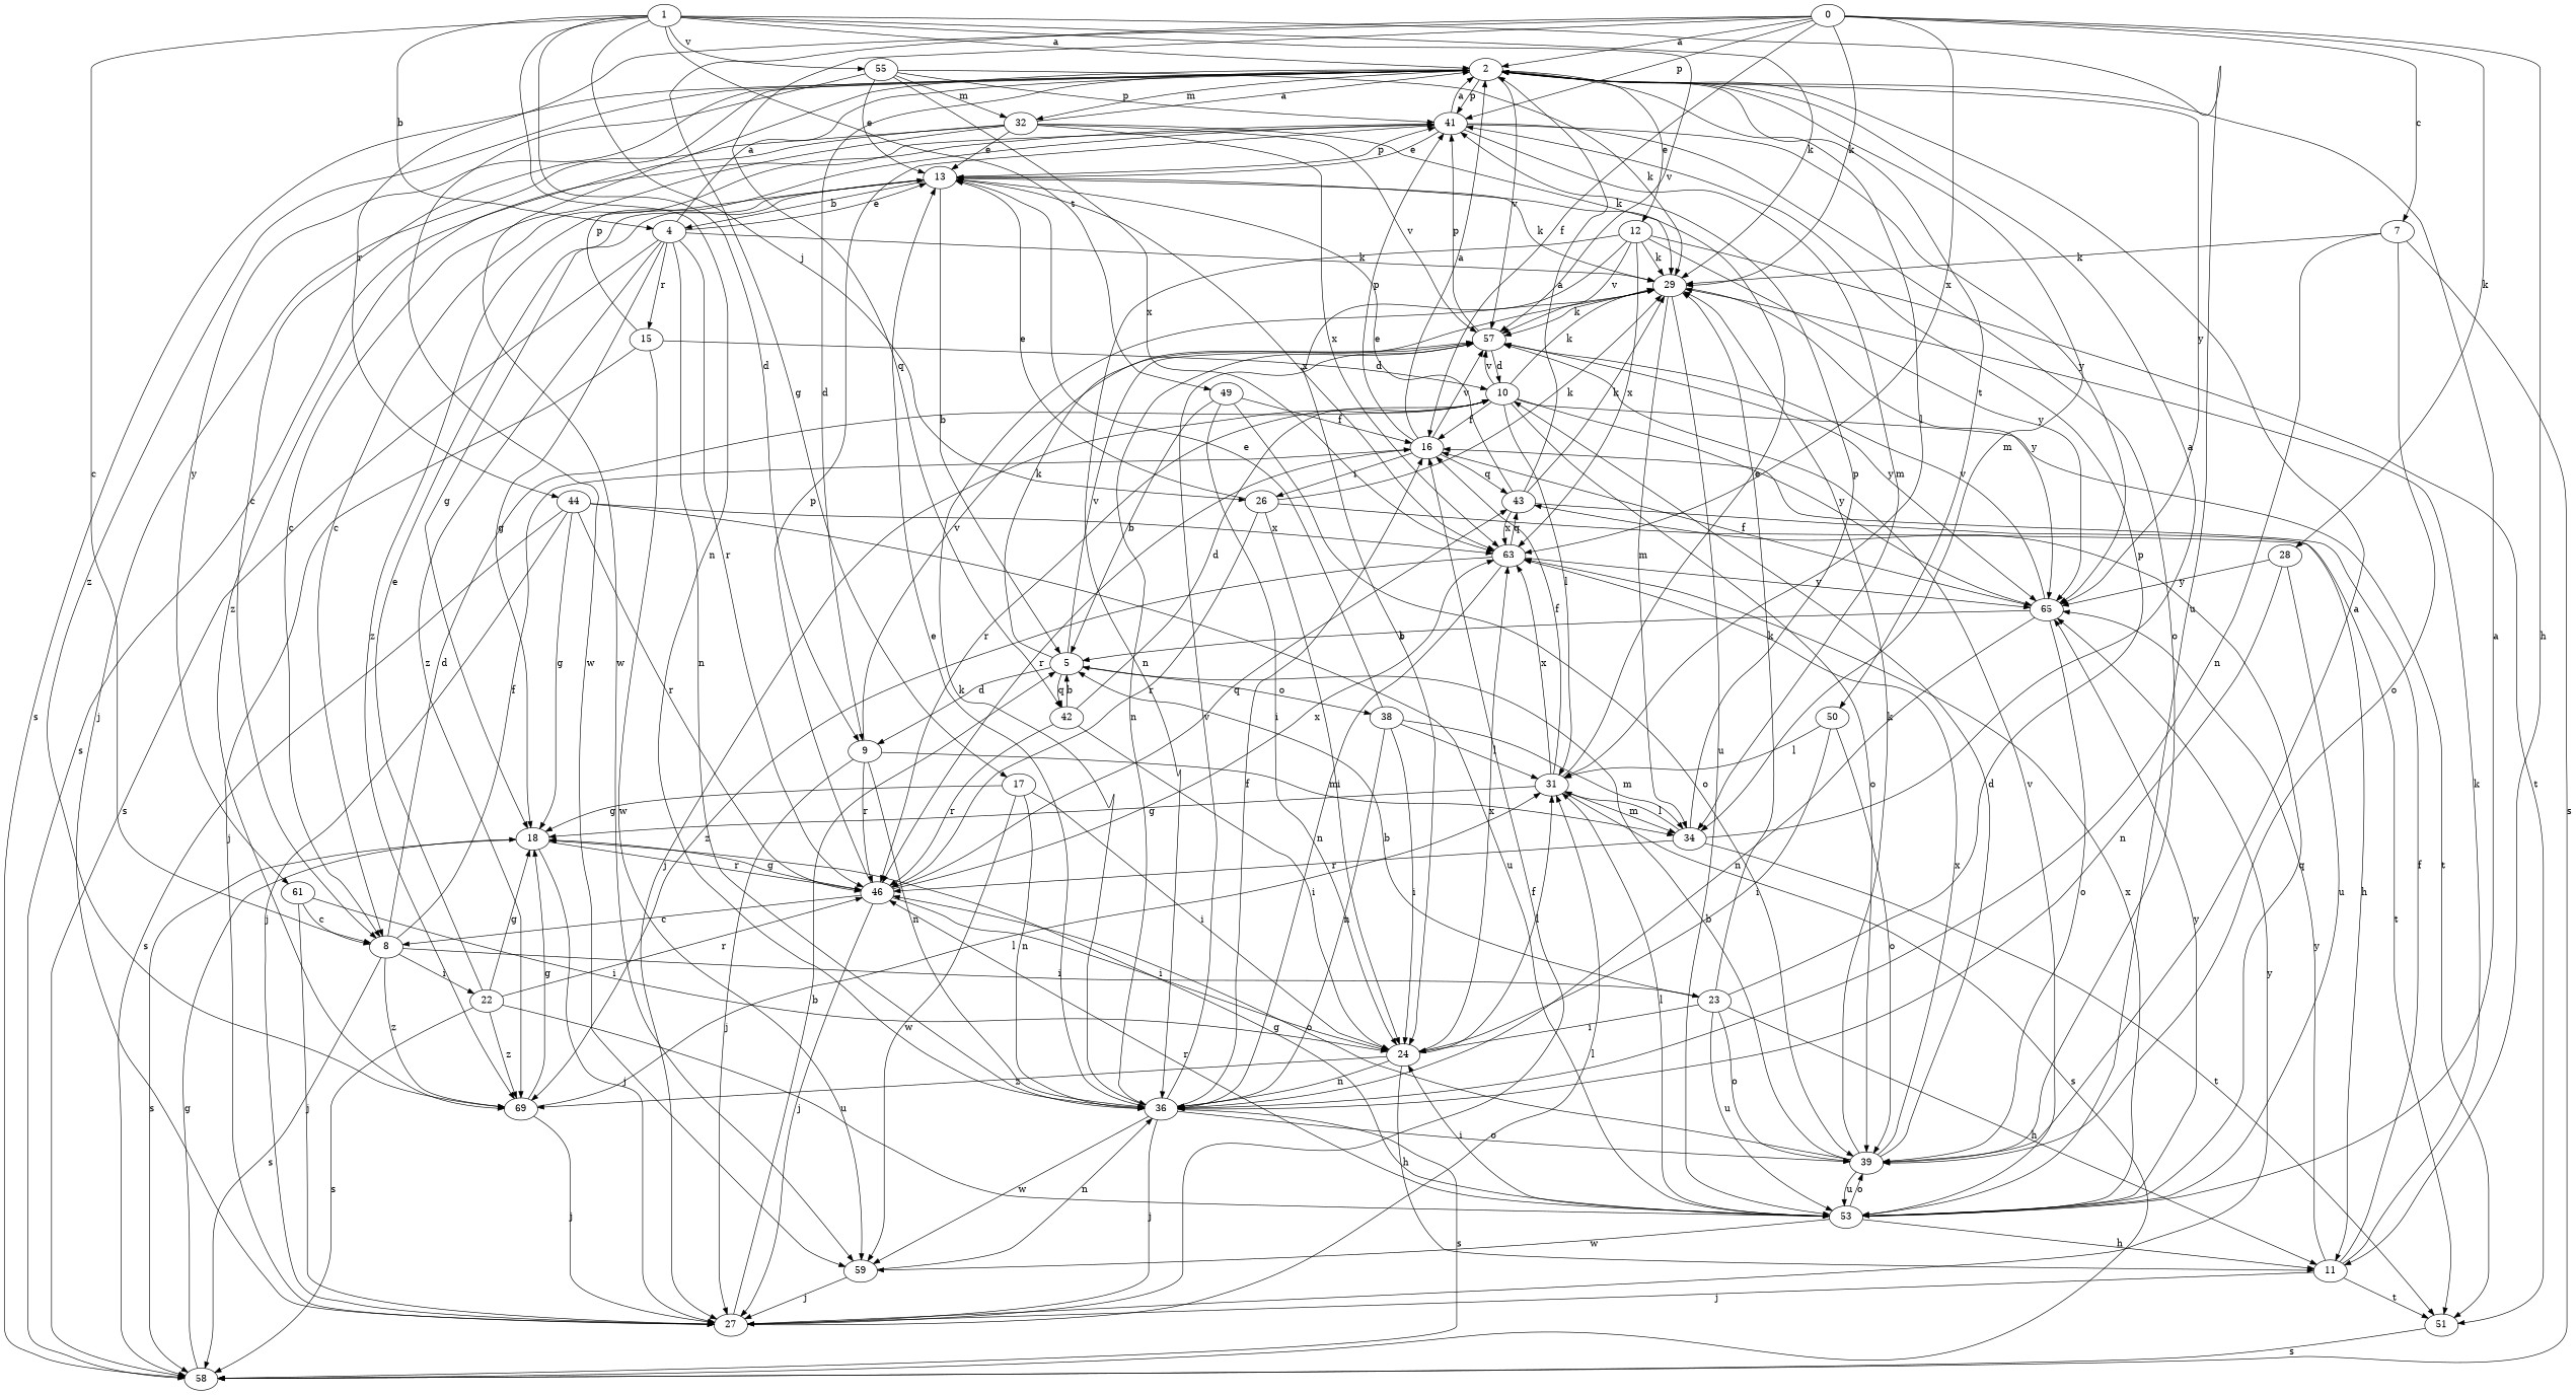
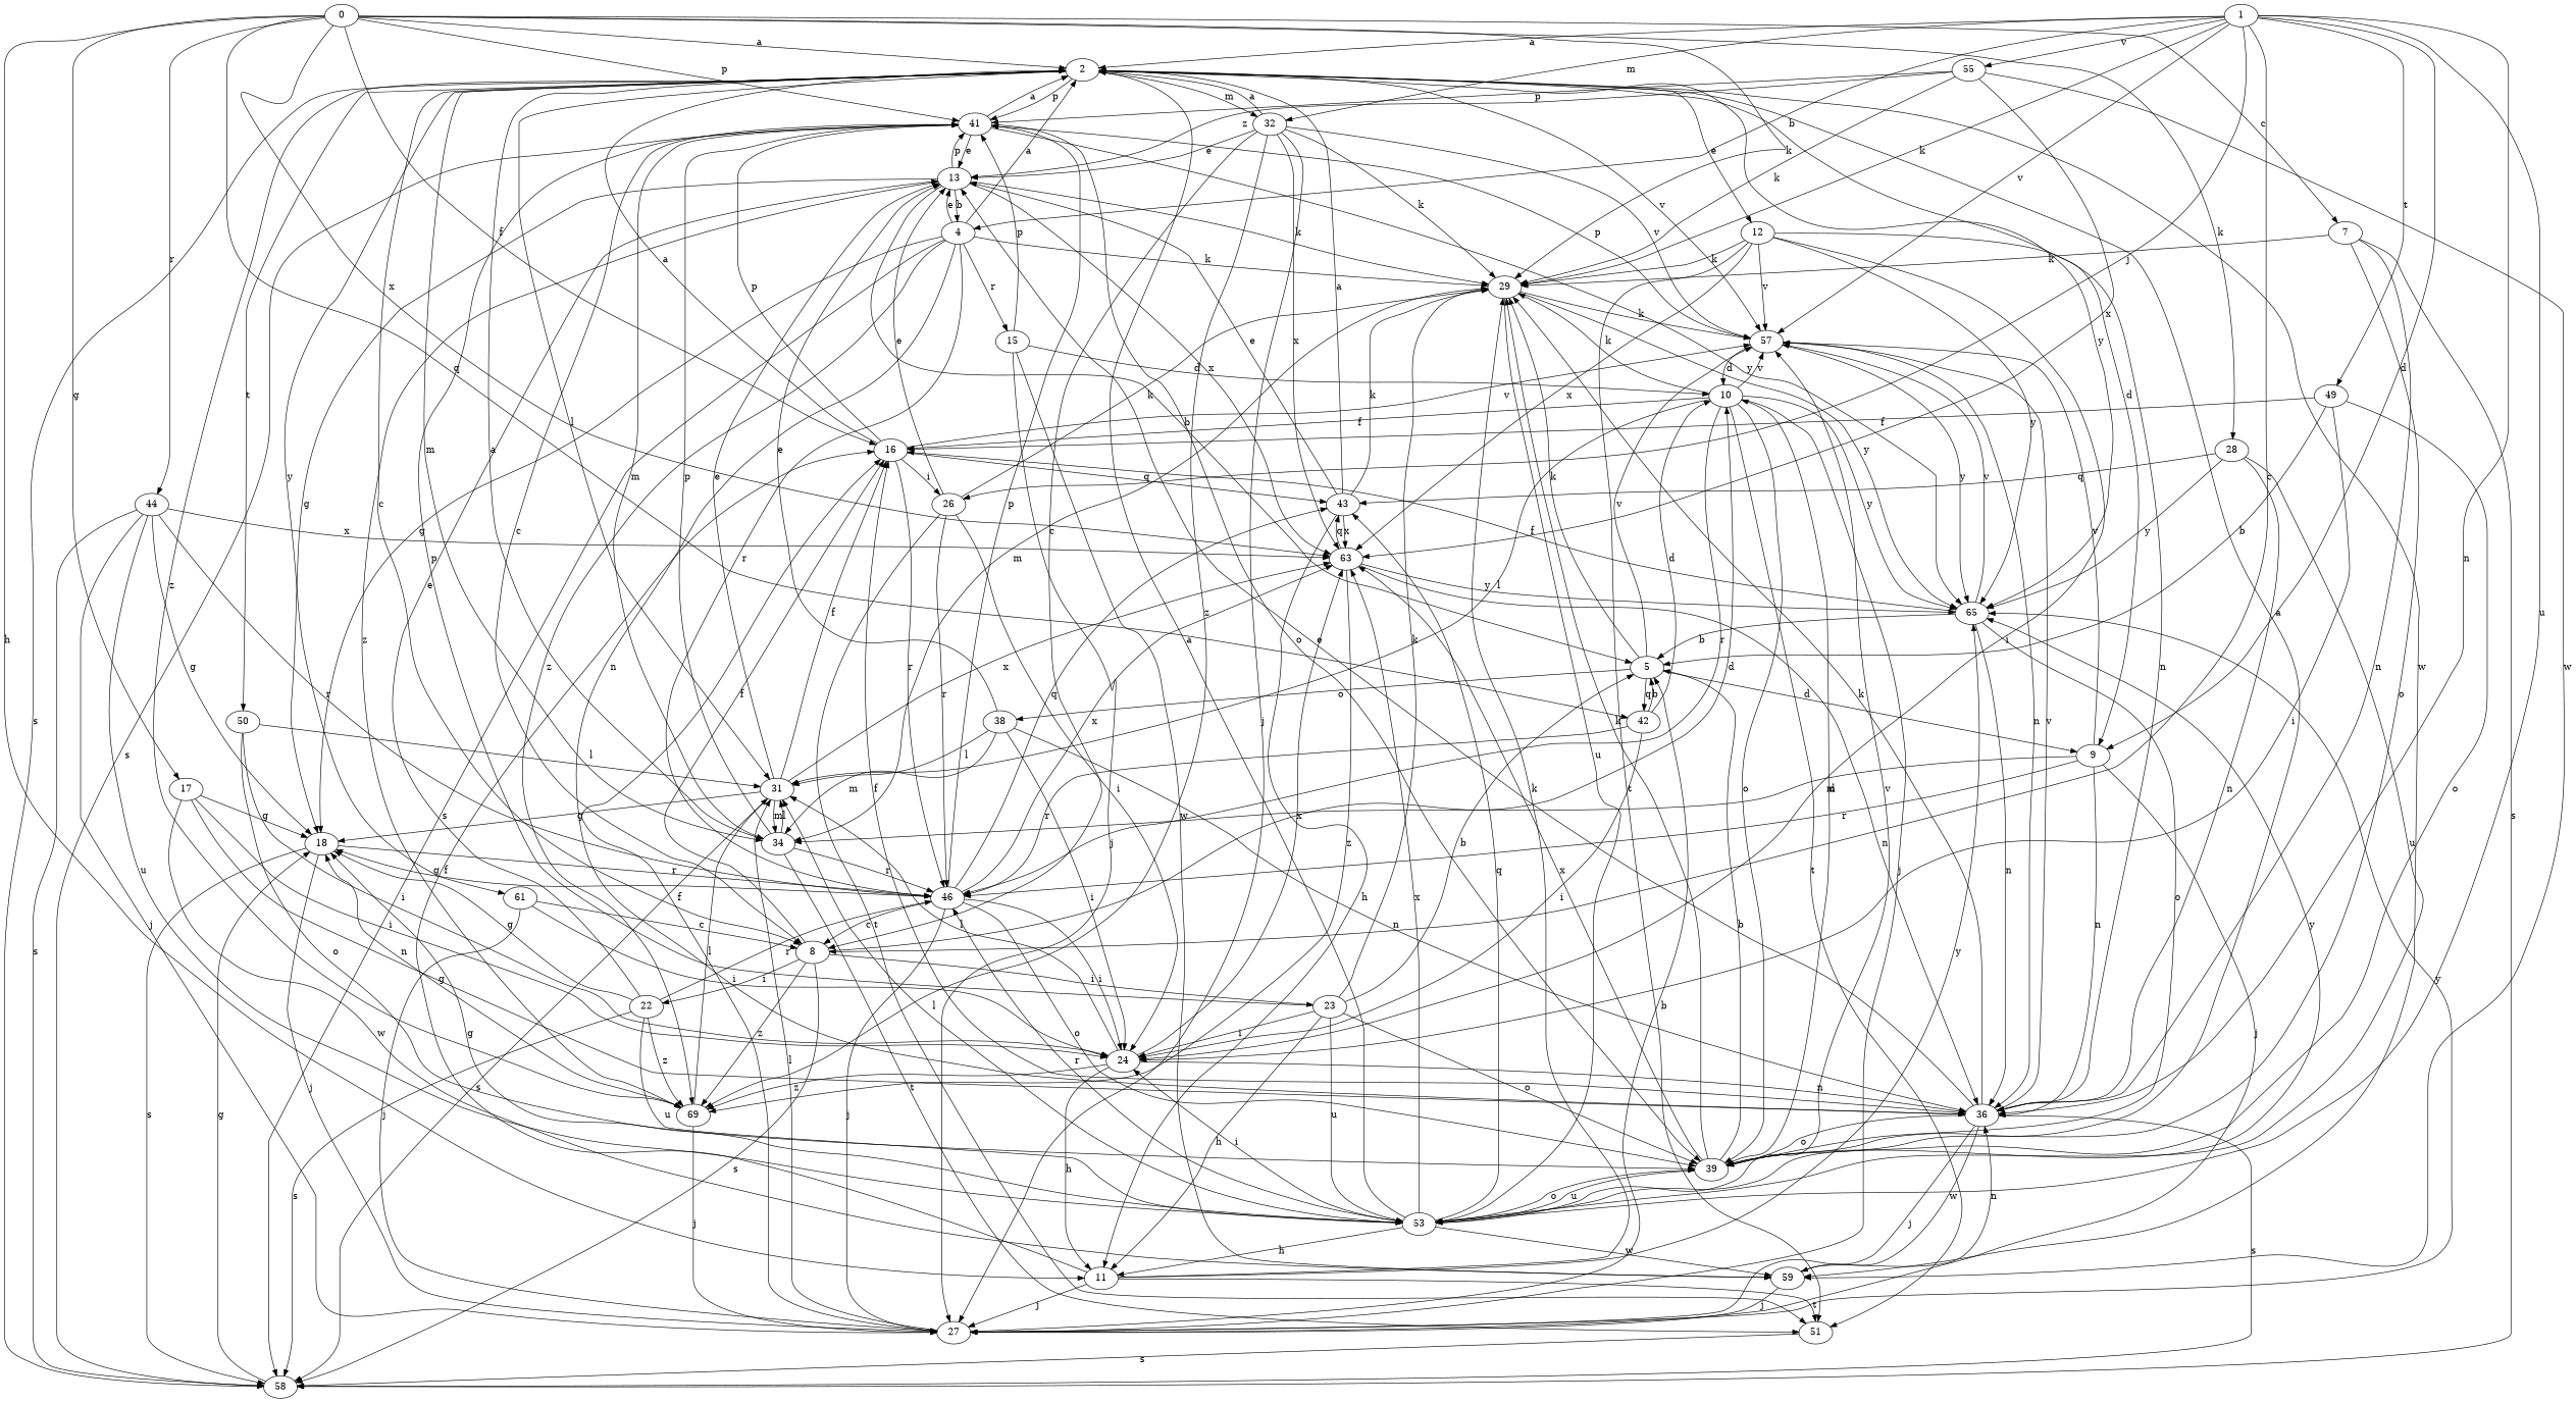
  strict digraph {
    0
    2
    7
    16
    17
    n6 [label=11]
    28
    29
    41
    42
    44
    63
    8
    9
    32
    57
    12
    31
    34
    n20 [label=58]
    50
    59
    n23 [label=61]
    65
    69
    36
    39
    26
    46
    43
    18
    24
    27
    51
    53
    13
    5
    10
    1
    4
    49
    55
    n43 [label=15]
    22
    23
    38
    0 -> 2 [label=a]
    0 -> 7 [label=c]
    0 -> 16 [label=f]
    0 -> 17 [label=g]
    0 -> n6 [label=h]
    0 -> 28 [label=k]
    0 -> 29 [label=k]
    0 -> 41 [label=p]
    0 -> 42 [label=q]
    0 -> 44 [label=r]
    0 -> 63 [label=x]
    2 -> 41 [label=p]
    2 -> 8 [label=c]
    2 -> 9 [label=d]
    2 -> 32 [label=m]
    2 -> 57 [label=v]
    2 -> 12 [label=e]
    2 -> 31 [label=l]
    2 -> 34 [label=m]
    2 -> n20 [label=s]
    2 -> 50 [label=t]
    2 -> 59 [label=w]
    2 -> n23 [label=y]
    2 -> 65 [label=y]
    2 -> 69 [label=z]
    7 -> 29 [label=k]
    7 -> n20 [label=s]
    7 -> 36 [label=n]
    7 -> 39 [label=o]
    16 -> 2 [label=a]
    16 -> 41 [label=p]
    16 -> 57 [label=v]
    16 -> 26 [label=i]
    16 -> 46 [label=r]
    16 -> 43 [label=q]
    17 -> 59 [label=w]
    17 -> 36 [label=n]
    17 -> 18 [label=g]
    17 -> 24 [label=i]
    n6 -> 16 [label=f]
    n6 -> 29 [label=k]
    n6 -> 65 [label=y]
    n6 -> 27 [label=j]
    n6 -> 51 [label=t]
    28 -> 65 [label=y]
    28 -> 36 [label=n]
+   28 -> 43 [label=q]
    28 -> 53 [label=u]
    29 -> 57 [label=k]
    29 -> 34 [label=m]
    29 -> 65 [label=y]
    29 -> 53 [label=u]
    41 -> 2 [label=a]
    41 -> 8 [label=c]
    41 -> 34 [label=m]
    41 -> n20 [label=s]
    41 -> 65 [label=y]
    41 -> 39 [label=o]
    41 -> 13 [label=e]
    42 -> 46 [label=r]
    42 -> 24 [label=i]
    42 -> 5 [label=b]
    42 -> 10 [label=d]
    44 -> 63 [label=x]
    44 -> n20 [label=s]
    44 -> 46 [label=r]
    44 -> 18 [label=g]
    44 -> 27 [label=j]
    44 -> 53 [label=u]
    63 -> 65 [label=y]
    63 -> 69 [label=z]
    63 -> 36 [label=n]
    63 -> 43 [label=q]
    8 -> 16 [label=f]
    8 -> n20 [label=s]
    8 -> 69 [label=z]
    8 -> 10 [label=d]
    8 -> 22 [label=i]
    8 -> 23 [label=i]
    9 -> 57 [label=v]
    9 -> 34 [label=m]
    9 -> 36 [label=n]
    9 -> 46 [label=r]
    9 -> 27 [label=j]
    32 -> 2 [label=a]
    32 -> 29 [label=k]
    32 -> 63 [label=x]
    32 -> 8 [label=c]
    32 -> 57 [label=v]
    32 -> 69 [label=z]
    32 -> 27 [label=j]
    32 -> 13 [label=e]
    57 -> 41 [label=p]
    57 -> 65 [label=y]
    57 -> 36 [label=n]
    57 -> 10 [label=d]
    12 -> 29 [label=k]
    12 -> 63 [label=x]
    12 -> 57 [label=v]
    12 -> 65 [label=y]
    12 -> 36 [label=n]
    12 -> 24 [label=i]
    12 -> 51 [label=t]
    31 -> 16 [label=f]
    31 -> 63 [label=x]
    31 -> 34 [label=m]
    31 -> n20 [label=s]
    31 -> 18 [label=g]
    31 -> 13 [label=e]
    34 -> 2 [label=a]
    34 -> 41 [label=p]
    34 -> 31 [label=l]
    34 -> 46 [label=r]
    34 -> 51 [label=t]
    n20 -> 18 [label=g]
    50 -> 31 [label=l]
    50 -> 39 [label=o]
    50 -> 24 [label=i]
    59 -> 36 [label=n]
    59 -> 27 [label=j]
    n23 -> 8 [label=c]
    n23 -> 24 [label=i]
    n23 -> 27 [label=j]
    65 -> 16 [label=f]
    65 -> 57 [label=v]
    65 -> 36 [label=n]
    65 -> 39 [label=o]
    65 -> 5 [label=b]
    69 -> 31 [label=l]
    69 -> 18 [label=g]
    69 -> 27 [label=j]
    36 -> 16 [label=f]
    36 -> 29 [label=k]
    36 -> 57 [label=v]
    36 -> n20 [label=s]
    36 -> 59 [label=w]
    36 -> 39 [label=o]
    36 -> 27 [label=j]
    36 -> 13 [label=e]
    39 -> 2 [label=a]
    39 -> 29 [label=k]
    39 -> 63 [label=x]
    39 -> 53 [label=u]
    39 -> 5 [label=b]
    39 -> 10 [label=d]
    26 -> 29 [label=k]
    26 -> 46 [label=r]
    26 -> 24 [label=i]
    26 -> 51 [label=t]
    26 -> 13 [label=e]
    46 -> 41 [label=p]
    46 -> 63 [label=x]
    46 -> 8 [label=c]
-   39 -> 46 [label=o]
+   46 -> 39 [label=o]
    46 -> 43 [label=q]
    46 -> 18 [label=g]
    46 -> 24 [label=i]
    46 -> 27 [label=j]
    43 -> 2 [label=a]
    43 -> n6 [label=h]
    43 -> 29 [label=k]
    43 -> 63 [label=x]
    43 -> 13 [label=e]
    18 -> n20 [label=s]
    18 -> 46 [label=r]
    18 -> 27 [label=j]
    24 -> n6 [label=h]
    24 -> 63 [label=x]
    24 -> 31 [label=l]
    24 -> 69 [label=z]
    24 -> 36 [label=n]
    27 -> 16 [label=f]
    27 -> 31 [label=l]
    27 -> 65 [label=y]
    27 -> 5 [label=b]
    51 -> n20 [label=s]
    53 -> 2 [label=a]
    53 -> n6 [label=h]
    53 -> 63 [label=x]
    53 -> 57 [label=v]
    53 -> 31 [label=l]
    53 -> 59 [label=w]
    53 -> 65 [label=y]
    53 -> 39 [label=o]
    53 -> 46 [label=r]
    53 -> 43 [label=q]
    53 -> 18 [label=g]
    53 -> 24 [label=i]
    13 -> 29 [label=k]
    13 -> 41 [label=p]
    13 -> 63 [label=x]
    13 -> 69 [label=z]
    13 -> 18 [label=g]
    13 -> 5 [label=b]
    13 -> 4 [label=b]
    5 -> 29 [label=k]
    5 -> 42 [label=q]
    5 -> 9 [label=d]
    5 -> 57 [label=v]
    5 -> 38 [label=o]
    10 -> 16 [label=f]
    10 -> 29 [label=k]
    10 -> 57 [label=v]
    10 -> 31 [label=l]
    10 -> 65 [label=y]
    10 -> 39 [label=o]
    10 -> 46 [label=r]
    10 -> 27 [label=j]
    10 -> 51 [label=t]
    1 -> 2 [label=a]
    1 -> 29 [label=k]
    1 -> 8 [label=c]
    1 -> 9 [label=d]
-   55 -> 32 [label=m]
+   1 -> 32 [label=m]
    1 -> 57 [label=v]
    1 -> 36 [label=n]
    1 -> 26 [label=j]
    1 -> 53 [label=u]
    1 -> 4 [label=b]
    1 -> 49 [label=t]
    1 -> 55 [label=v]
    4 -> 2 [label=a]
    4 -> 29 [label=k]
    4 -> n20 [label=s]
    4 -> 69 [label=z]
    4 -> 36 [label=n]
    4 -> 46 [label=r]
    4 -> 18 [label=g]
    4 -> 13 [label=e]
    4 -> n43 [label=r]
    49 -> 16 [label=f]
    49 -> 39 [label=o]
    49 -> 24 [label=i]
    49 -> 5 [label=b]
    55 -> 29 [label=k]
    55 -> 41 [label=p]
    55 -> 63 [label=x]
    55 -> 59 [label=w]
-   55 -> 13 [label=e]
+   55 -> 13 [label=z]
    n43 -> 41 [label=p]
    n43 -> 59 [label=w]
    n43 -> 27 [label=j]
    n43 -> 10 [label=d]
    22 -> n20 [label=s]
    22 -> 69 [label=z]
    22 -> 46 [label=r]
    22 -> 18 [label=g]
    22 -> 53 [label=u]
    22 -> 13 [label=e]
    23 -> n6 [label=h]
    23 -> 29 [label=k]
    23 -> 41 [label=p]
    23 -> 39 [label=o]
    23 -> 24 [label=i]
    23 -> 53 [label=u]
    23 -> 5 [label=b]
    38 -> 31 [label=l]
    38 -> 34 [label=m]
    38 -> 36 [label=n]
    38 -> 24 [label=i]
    38 -> 13 [label=e]
  }
